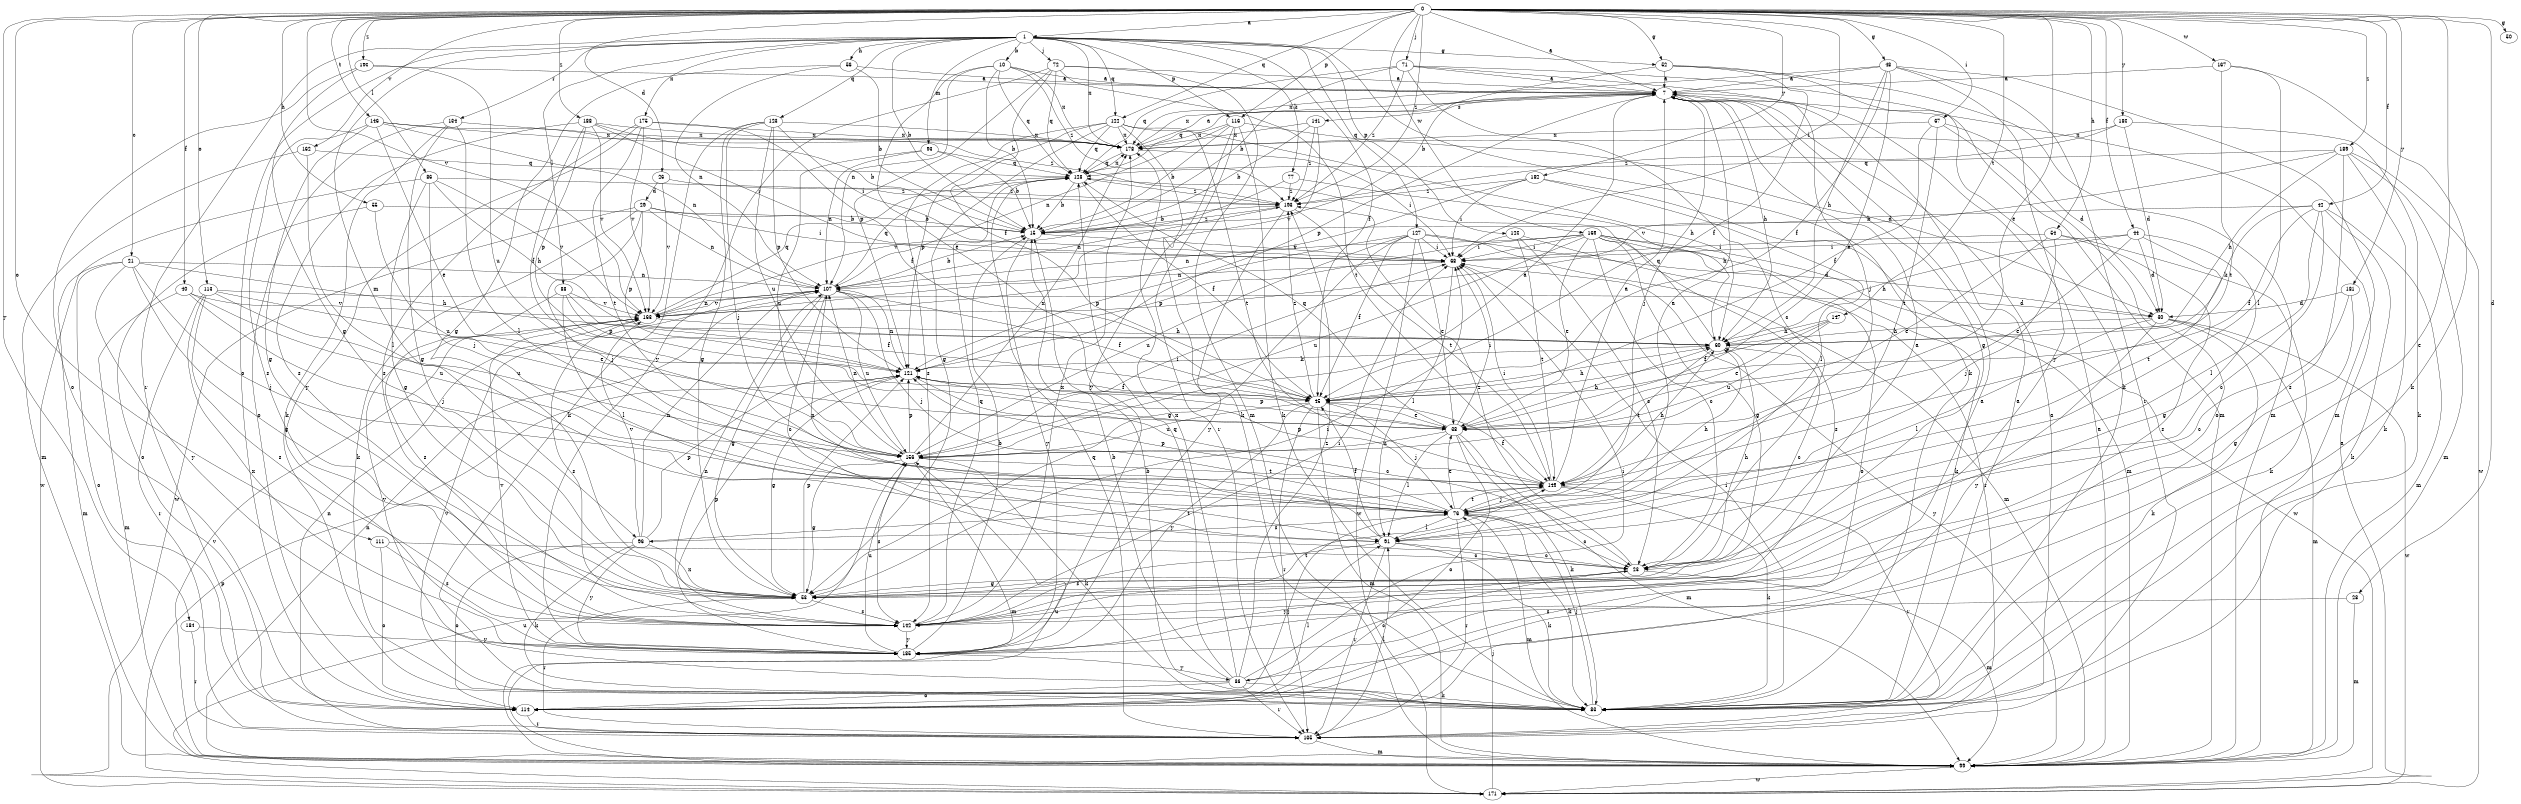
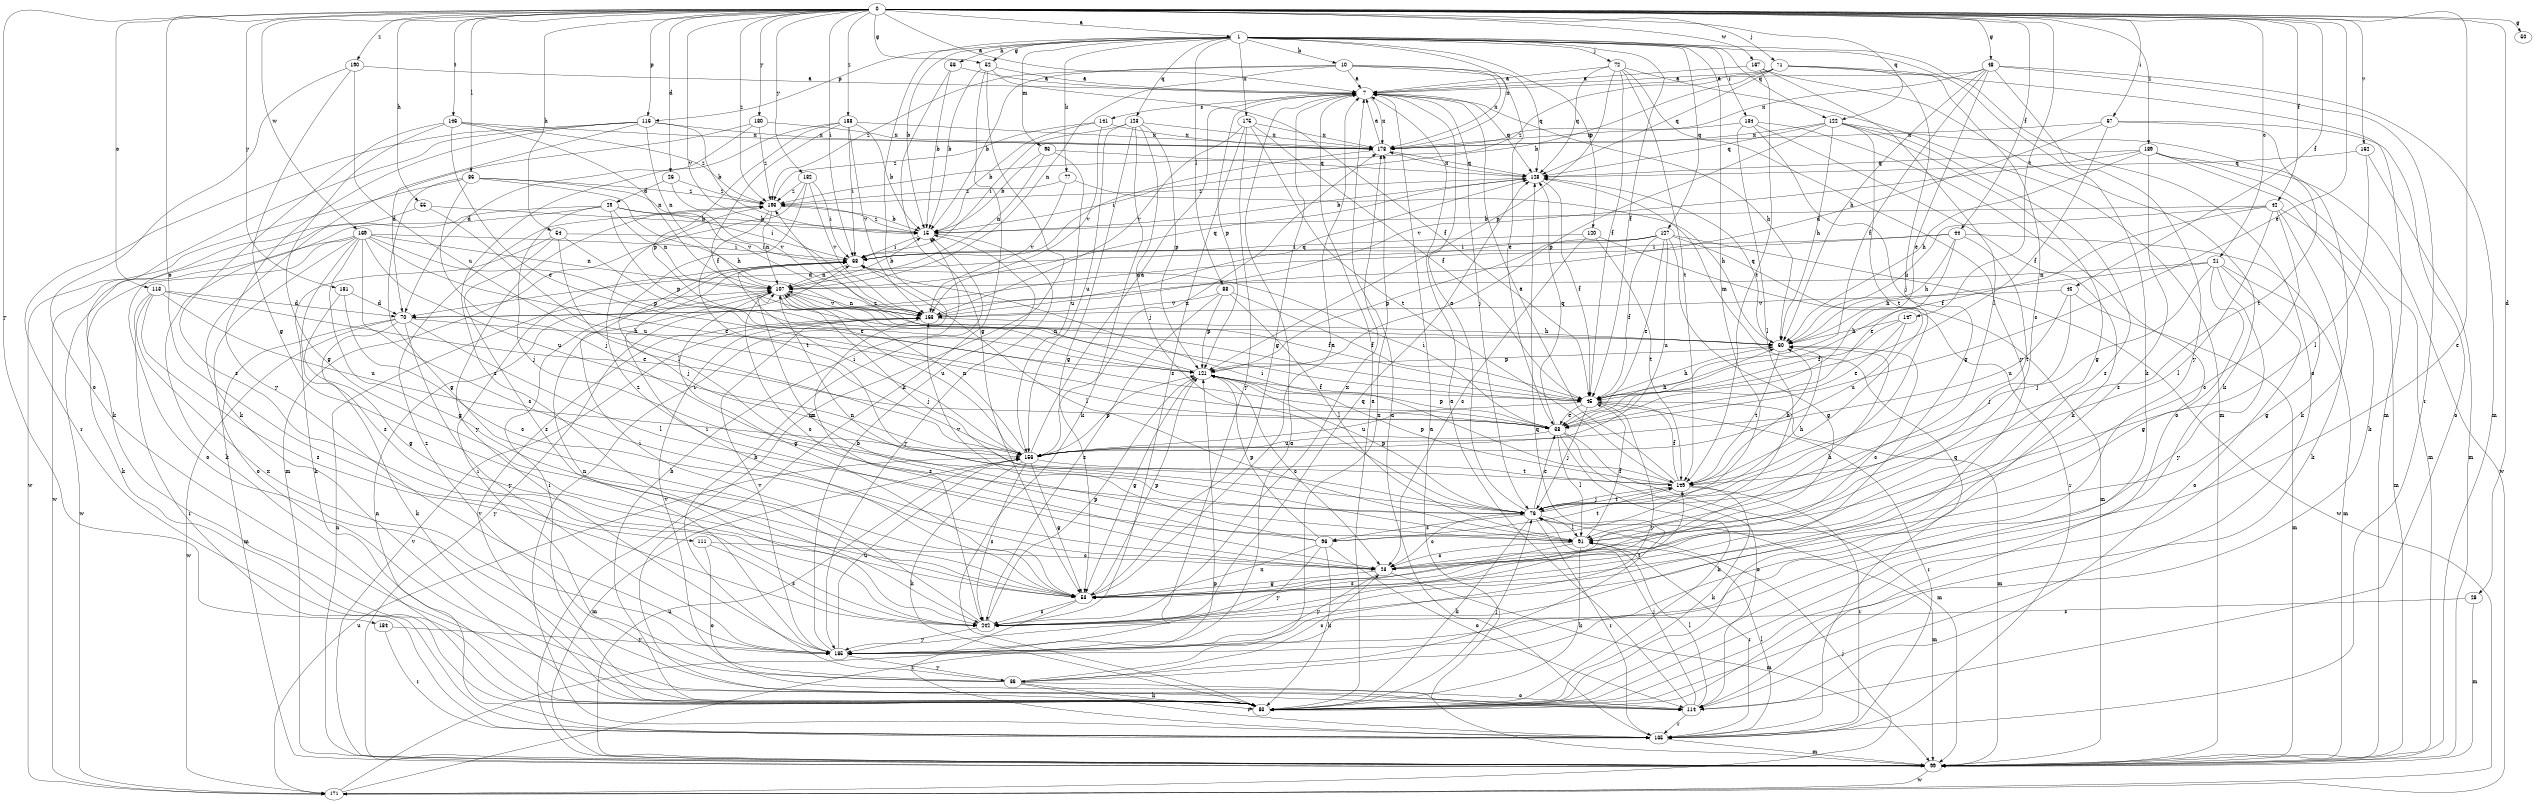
  strict digraph {
    0
    1
    7
    21
    26
    28
    36
    38
    40
    42
    44
    48
    50
    52
    54
    55
    67
    68
    71
    86
    111
    113
    116
    122
    146
    147
    162
    163
    167
    169
    180
    181
    182
    184
    188
    189
    190
    193
    10
    15
    45
    56
    72
    77
    83
    88
    93
    96
    114
    120
    123
    127
    134
    135
    175
    178
    53
    60
    76
    121
    128
    141
    107
    185
    99
    29
-   142
+   142 [label=242]
    23
    91
    156
-   30
+   30 [label=70]
    149
    171
    0 -> 1 [label=a]
    0 -> 7 [label=a]
    0 -> 21 [label=c]
    0 -> 26 [label=d]
    0 -> 28 [label=d]
    0 -> 36 [label=e]
    0 -> 38 [label=e]
    0 -> 40 [label=f]
    0 -> 42 [label=f]
    0 -> 44 [label=f]
    0 -> 48 [label=g]
    0 -> 50 [label=g]
    0 -> 52 [label=g]
    0 -> 54 [label=h]
    0 -> 55 [label=h]
    0 -> 67 [label=i]
    0 -> 68 [label=i]
    0 -> 71 [label=j]
    0 -> 86 [label=l]
    0 -> 111 [label=o]
    0 -> 113 [label=o]
    0 -> 116 [label=p]
    0 -> 122 [label=q]
    0 -> 146 [label=t]
    0 -> 147 [label=t]
    0 -> 162 [label=v]
    0 -> 163 [label=v]
    0 -> 167 [label=w]
    0 -> 169 [label=w]
    0 -> 180 [label=y]
    0 -> 181 [label=y]
    0 -> 182 [label=y]
    0 -> 184 [label=y]
    0 -> 188 [label=z]
    0 -> 189 [label=z]
    0 -> 190 [label=z]
    0 -> 193 [label=z]
    1 -> 52 [label=g]
    1 -> 116 [label=p]
    1 -> 122 [label=q]
    1 -> 10 [label=b]
    1 -> 15 [label=b]
    1 -> 45 [label=f]
    1 -> 56 [label=h]
    1 -> 72 [label=j]
    1 -> 77 [label=k]
    1 -> 83 [label=k]
    1 -> 88 [label=l]
    1 -> 93 [label=m]
    1 -> 96 [label=m]
    1 -> 114 [label=o]
    1 -> 120 [label=p]
    1 -> 123 [label=q]
    1 -> 127 [label=q]
    1 -> 134 [label=r]
    1 -> 135 [label=r]
    1 -> 175 [label=x]
    1 -> 178 [label=x]
    7 -> 178 [label=x]
    7 -> 53 [label=g]
    7 -> 60 [label=h]
    7 -> 76 [label=j]
    7 -> 121 [label=p]
    7 -> 128 [label=q]
    7 -> 141 [label=s]
    21 -> 114 [label=o]
    21 -> 53 [label=g]
    21 -> 60 [label=h]
    21 -> 76 [label=j]
    21 -> 107 [label=n]
    21 -> 185 [label=y]
    21 -> 99 [label=m]
    26 -> 163 [label=v]
    26 -> 193 [label=z]
    26 -> 29 [label=d]
    28 -> 99 [label=m]
    28 -> 142 [label=s]
    36 -> 68 [label=i]
    36 -> 163 [label=v]
    36 -> 193 [label=z]
    36 -> 15 [label=b]
    36 -> 83 [label=k]
    36 -> 114 [label=o]
    36 -> 135 [label=r]
    36 -> 178 [label=x]
    36 -> 128 [label=q]
    36 -> 23 [label=c]
    38 -> 68 [label=i]
    38 -> 83 [label=k]
    38 -> 114 [label=o]
    38 -> 60 [label=h]
    38 -> 121 [label=p]
    38 -> 128 [label=q]
    38 -> 99 [label=m]
    38 -> 91 [label=l]
    38 -> 156 [label=u]
    40 -> 163 [label=v]
    40 -> 76 [label=j]
    40 -> 99 [label=m]
    40 -> 156 [label=u]
    42 -> 15 [label=b]
    42 -> 45 [label=f]
    42 -> 83 [label=k]
    42 -> 60 [label=k]
    42 -> 99 [label=m]
    42 -> 23 [label=c]
    42 -> 91 [label=l]
    44 -> 38 [label=e]
    44 -> 68 [label=i]
    44 -> 53 [label=g]
    44 -> 60 [label=h]
    44 -> 30 [label=d]
    44 -> 149 [label=t]
    48 -> 7 [label=a]
    48 -> 38 [label=e]
    48 -> 45 [label=f]
    48 -> 135 [label=r]
    48 -> 178 [label=x]
    48 -> 60 [label=h]
    48 -> 185 [label=y]
    48 -> 99 [label=m]
    52 -> 7 [label=a]
    52 -> 15 [label=b]
    52 -> 45 [label=f]
    52 -> 83 [label=k]
    52 -> 99 [label=m]
    54 -> 38 [label=e]
    54 -> 68 [label=i]
    54 -> 83 [label=k]
    54 -> 76 [label=j]
    54 -> 142 [label=s]
    55 -> 15 [label=b]
    55 -> 114 [label=o]
    55 -> 156 [label=u]
    67 -> 45 [label=f]
    67 -> 114 [label=o]
    67 -> 178 [label=x]
    67 -> 30 [label=d]
    67 -> 149 [label=t]
    68 -> 107 [label=n]
    68 -> 91 [label=l]
    71 -> 7 [label=a]
    71 -> 193 [label=z]
    71 -> 15 [label=b]
    71 -> 76 [label=j]
    71 -> 128 [label=q]
    71 -> 99 [label=m]
    71 -> 23 [label=c]
    86 -> 163 [label=v]
    86 -> 193 [label=z]
    86 -> 53 [label=g]
    86 -> 60 [label=h]
    86 -> 76 [label=j]
    86 -> 171 [label=w]
    111 -> 114 [label=o]
    111 -> 142 [label=s]
    111 -> 23 [label=c]
    113 -> 38 [label=e]
    113 -> 135 [label=r]
    113 -> 185 [label=x]
    113 -> 142 [label=s]
    113 -> 156 [label=u]
    113 -> 30 [label=d]
    116 -> 15 [label=b]
    116 -> 83 [label=k]
    116 -> 135 [label=r]
    116 -> 178 [label=x]
    116 -> 107 [label=n]
    116 -> 185 [label=y]
    116 -> 30 [label=d]
    122 -> 83 [label=k]
    122 -> 178 [label=x]
    122 -> 53 [label=g]
    122 -> 60 [label=h]
    122 -> 121 [label=p]
    122 -> 128 [label=q]
    122 -> 142 [label=s]
    122 -> 149 [label=t]
    146 -> 38 [label=e]
    146 -> 193 [label=z]
    146 -> 178 [label=x]
    146 -> 53 [label=g]
    146 -> 107 [label=n]
    146 -> 142 [label=s]
    147 -> 38 [label=e]
    147 -> 45 [label=f]
    147 -> 60 [label=h]
    147 -> 156 [label=u]
    162 -> 128 [label=q]
    162 -> 99 [label=m]
    162 -> 91 [label=l]
    163 -> 60 [label=h]
    163 -> 128 [label=q]
    163 -> 107 [label=n]
    163 -> 142 [label=s]
    167 -> 7 [label=a]
    167 -> 83 [label=k]
    167 -> 91 [label=l]
    167 -> 149 [label=t]
    169 -> 38 [label=e]
    169 -> 68 [label=i]
    169 -> 83 [label=k]
    169 -> 114 [label=o]
    169 -> 53 [label=g]
    169 -> 121 [label=p]
    169 -> 107 [label=n]
    169 -> 142 [label=s]
    169 -> 23 [label=c]
    169 -> 156 [label=u]
    169 -> 171 [label=w]
    180 -> 193 [label=z]
    180 -> 83 [label=k]
    180 -> 178 [label=x]
    180 -> 30 [label=d]
    181 -> 53 [label=g]
    181 -> 23 [label=c]
    181 -> 30 [label=d]
    182 -> 68 [label=i]
    182 -> 163 [label=v]
    182 -> 193 [label=z]
    182 -> 99 [label=m]
    182 -> 91 [label=l]
    184 -> 135 [label=r]
    184 -> 185 [label=y]
    188 -> 68 [label=i]
    188 -> 163 [label=v]
    188 -> 15 [label=b]
    188 -> 45 [label=f]
    188 -> 178 [label=x]
    188 -> 121 [label=p]
    188 -> 142 [label=s]
    189 -> 163 [label=v]
    189 -> 83 [label=k]
    189 -> 60 [label=h]
    189 -> 128 [label=q]
    189 -> 99 [label=m]
    189 -> 142 [label=s]
    189 -> 171 [label=w]
    190 -> 7 [label=a]
    190 -> 114 [label=o]
    190 -> 53 [label=g]
    190 -> 156 [label=u]
    193 -> 15 [label=b]
    193 -> 107 [label=n]
    193 -> 185 [label=y]
    193 -> 149 [label=t]
    10 -> 7 [label=a]
    10 -> 38 [label=e]
    10 -> 193 [label=z]
    10 -> 15 [label=b]
    10 -> 178 [label=x]
    10 -> 128 [label=q]
    10 -> 107 [label=n]
    15 -> 68 [label=i]
    15 -> 193 [label=z]
    15 -> 185 [label=y]
    45 -> 38 [label=e]
    45 -> 193 [label=z]
    45 -> 135 [label=r]
    45 -> 60 [label=h]
    45 -> 76 [label=j]
    45 -> 185 [label=y]
    45 -> 99 [label=m]
    45 -> 156 [label=u]
    56 -> 7 [label=a]
    56 -> 15 [label=b]
    56 -> 53 [label=g]
-   56 -> 107 [label=n]
    72 -> 7 [label=a]
    72 -> 45 [label=f]
    72 -> 121 [label=p]
    72 -> 128 [label=q]
    72 -> 185 [label=y]
    72 -> 99 [label=m]
    72 -> 149 [label=t]
    77 -> 163 [label=v]
    77 -> 193 [label=z]
    77 -> 60 [label=h]
    83 -> 7 [label=a]
    83 -> 68 [label=i]
    83 -> 163 [label=v]
    83 -> 15 [label=b]
    83 -> 76 [label=j]
    88 -> 163 [label=v]
    88 -> 45 [label=f]
    88 -> 121 [label=p]
    88 -> 142 [label=s]
    88 -> 91 [label=l]
    93 -> 15 [label=b]
    93 -> 128 [label=q]
    93 -> 107 [label=n]
    93 -> 156 [label=u]
    96 -> 163 [label=v]
    96 -> 83 [label=k]
    96 -> 114 [label=o]
    96 -> 53 [label=x]
    96 -> 121 [label=p]
    96 -> 107 [label=n]
    96 -> 185 [label=y]
    96 -> 149 [label=t]
    114 -> 7 [label=a]
    114 -> 135 [label=r]
    114 -> 76 [label=j]
    114 -> 91 [label=l]
    120 -> 68 [label=i]
    120 -> 135 [label=r]
    120 -> 23 [label=c]
    120 -> 149 [label=t]
    123 -> 68 [label=i]
    123 -> 83 [label=k]
    123 -> 178 [label=x]
    123 -> 53 [label=g]
    123 -> 76 [label=j]
    123 -> 121 [label=p]
    123 -> 156 [label=u]
    127 -> 38 [label=e]
    127 -> 68 [label=i]
    127 -> 45 [label=f]
    127 -> 53 [label=g]
    127 -> 121 [label=p]
    127 -> 99 [label=m]
    127 -> 156 [label=u]
    127 -> 30 [label=d]
    127 -> 171 [label=w]
    134 -> 83 [label=k]
    134 -> 114 [label=o]
    134 -> 178 [label=x]
    134 -> 53 [label=g]
    134 -> 91 [label=l]
    135 -> 7 [label=a]
    135 -> 128 [label=q]
    135 -> 107 [label=n]
    135 -> 99 [label=m]
    135 -> 91 [label=l]
    175 -> 163 [label=v]
    175 -> 45 [label=f]
    175 -> 178 [label=x]
    175 -> 185 [label=y]
    175 -> 142 [label=s]
    175 -> 149 [label=t]
    178 -> 7 [label=a]
    178 -> 68 [label=i]
    178 -> 128 [label=q]
    53 -> 7 [label=a]
    53 -> 68 [label=i]
    53 -> 135 [label=r]
    53 -> 121 [label=p]
    53 -> 142 [label=s]
-   60 -> 121 [label=k]
+   60 -> 121 [label=p]
    60 -> 128 [label=q]
    60 -> 23 [label=c]
    60 -> 149 [label=t]
    76 -> 7 [label=a]
    76 -> 38 [label=e]
    76 -> 83 [label=k]
    76 -> 96 [label=s]
    76 -> 135 [label=r]
    76 -> 60 [label=h]
    76 -> 121 [label=p]
    76 -> 99 [label=m]
    76 -> 23 [label=c]
    76 -> 91 [label=l]
    76 -> 149 [label=t]
    121 -> 45 [label=f]
    121 -> 53 [label=g]
    121 -> 107 [label=n]
    121 -> 23 [label=c]
    128 -> 193 [label=z]
    128 -> 15 [label=b]
    128 -> 45 [label=f]
    128 -> 178 [label=x]
    141 -> 163 [label=v]
    141 -> 193 [label=z]
    141 -> 15 [label=b]
    141 -> 178 [label=x]
    107 -> 163 [label=v]
    107 -> 15 [label=b]
    107 -> 45 [label=f]
    107 -> 53 [label=g]
    107 -> 76 [label=j]
    107 -> 128 [label=q]
    107 -> 23 [label=c]
    107 -> 156 [label=u]
    185 -> 36 [label=y]
    185 -> 163 [label=v]
    185 -> 15 [label=b]
    185 -> 107 [label=n]
    185 -> 156 [label=u]
    99 -> 7 [label=a]
    99 -> 68 [label=y]
    99 -> 163 [label=v]
    99 -> 107 [label=n]
    99 -> 156 [label=u]
    99 -> 171 [label=w]
    29 -> 68 [label=i]
    29 -> 15 [label=b]
    29 -> 83 [label=k]
    29 -> 76 [label=j]
    29 -> 121 [label=p]
    29 -> 107 [label=n]
    29 -> 171 [label=w]
    142 -> 68 [label=i]
    142 -> 178 [label=x]
    142 -> 121 [label=p]
    142 -> 128 [label=q]
    142 -> 185 [label=y]
    142 -> 149 [label=t]
    23 -> 193 [label=z]
    23 -> 53 [label=g]
    23 -> 60 [label=h]
    23 -> 185 [label=y]
    23 -> 99 [label=m]
    91 -> 45 [label=f]
    91 -> 83 [label=k]
    91 -> 135 [label=r]
    91 -> 107 [label=n]
    91 -> 142 [label=s]
    91 -> 23 [label=c]
    156 -> 7 [label=a]
    156 -> 68 [label=i]
    156 -> 83 [label=k]
    156 -> 178 [label=x]
    156 -> 53 [label=g]
    156 -> 121 [label=p]
    156 -> 107 [label=n]
    156 -> 99 [label=m]
    156 -> 142 [label=s]
    156 -> 149 [label=t]
    30 -> 83 [label=k]
    30 -> 60 [label=h]
    30 -> 185 [label=y]
    30 -> 99 [label=m]
    30 -> 91 [label=l]
    30 -> 171 [label=w]
    149 -> 7 [label=a]
    149 -> 68 [label=i]
    149 -> 45 [label=f]
    149 -> 83 [label=k]
    149 -> 135 [label=r]
    149 -> 60 [label=h]
    149 -> 76 [label=j]
    149 -> 121 [label=p]
    171 -> 7 [label=a]
    171 -> 76 [label=j]
    171 -> 121 [label=p]
    171 -> 156 [label=u]
  }
